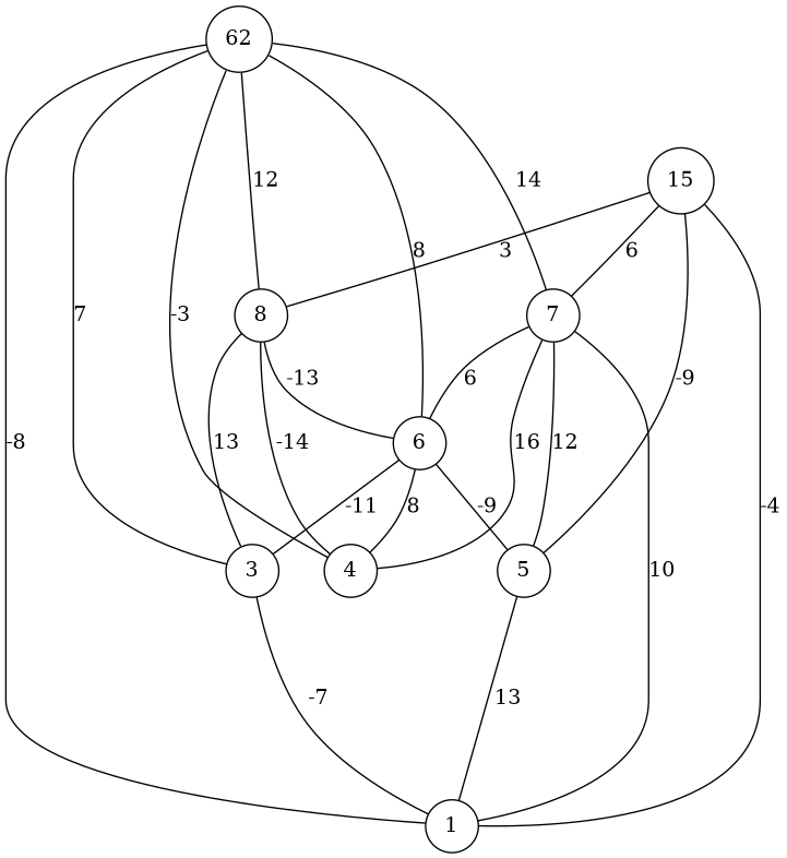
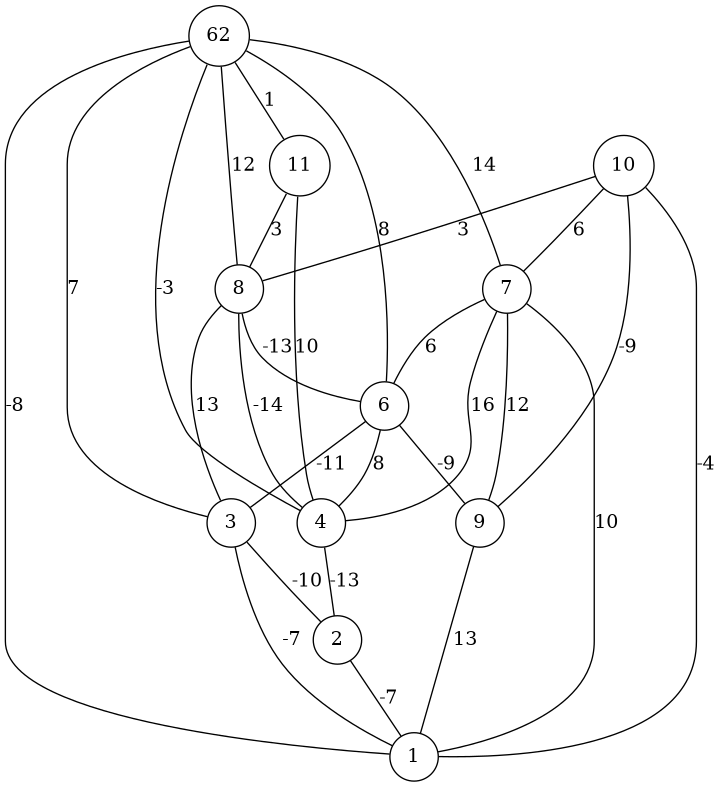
  graph {
    fontname="Helvetica,Arial,sans-serif"
    node [shape=circle]
    n1 [label=62]
    1
    3
    4
    6
    7
    8
-   5
-   10 [label=15]
+   11
+   2
+   5 [label=9]
+   10
    n1 -- 1 [label=-8]
    n1 -- 3 [label=7]
    n1 -- 4 [label=-3]
    n1 -- 6 [label=8]
    n1 -- 7 [label=14]
    n1 -- 8 [label=12]
+   n1 -- 11 [label=1]
    3 -- 1 [label=-7]
+   3 -- 2 [label=-10]
+   4 -- 2 [label=-13]
    6 -- 3 [label=-11]
    6 -- 4 [label=8]
    6 -- 5 [label=-9]
    7 -- 1 [label=10]
    7 -- 4 [label=16]
    7 -- 6 [label=6]
    7 -- 5 [label=12]
    8 -- 3 [label=13]
    8 -- 4 [label=-14]
    8 -- 6 [label=-13]
+   11 -- 4 [label=10]
+   11 -- 8 [label=3]
+   2 -- 1 [label=-7]
    5 -- 1 [label=13]
    10 -- 1 [label=-4]
    10 -- 7 [label=6]
    10 -- 8 [label=3]
    10 -- 5 [label=-9]
  }
